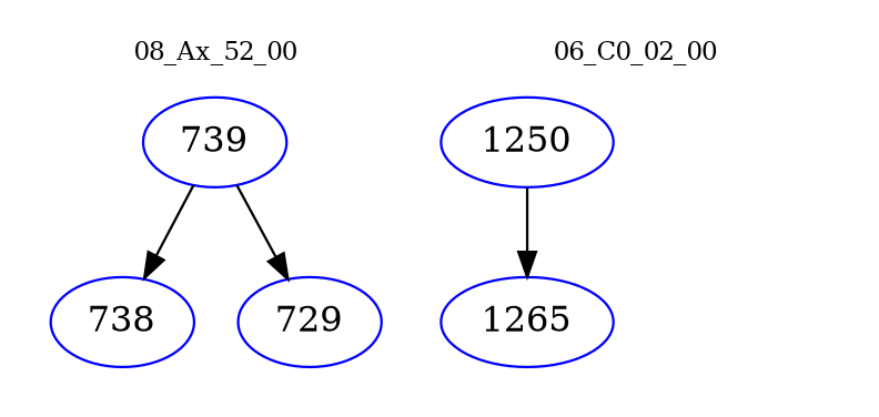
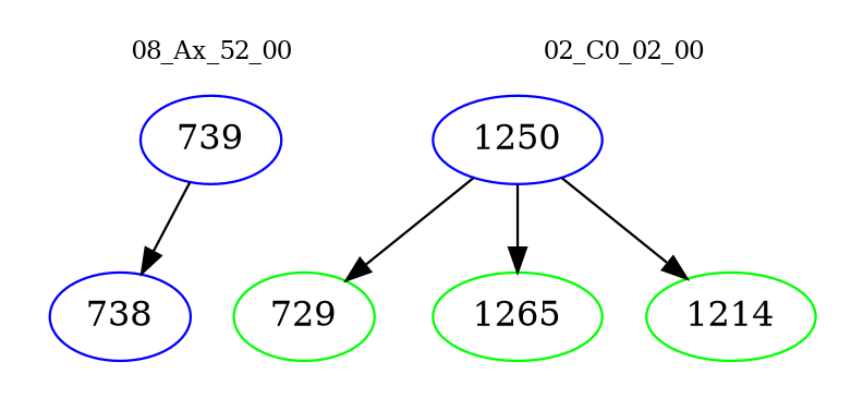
  digraph {
    node [color=blue]
    edge [color=black]
    n1 [label=739]
-   n2 [label=729]
+   n2 [color=green label=729]
    n3 [label=738]
    n4 [label=1250]
-   n5 [label=1265]
+   n5 [color=green label=1265]
+   n6 [color=green label=1214]
    subgraph cluster_1 {
      color=white
      fontsize=10
      label="08_Ax_52_00"
      n1
      n2
      n3
    }
    subgraph cluster_2 {
      color=white
      fontsize=10
-     label="06_C0_02_00"
+     label="02_C0_02_00"
      n4
      n5
+     n6
    }
-   n1 -> n2
+   n4 -> n2
    n1 -> n3
    n4 -> n5
+   n4 -> n6
  }
